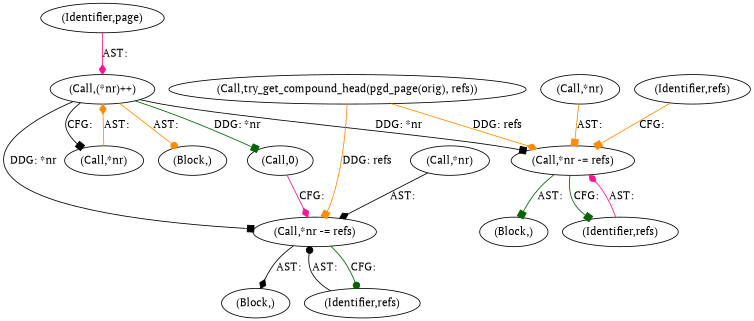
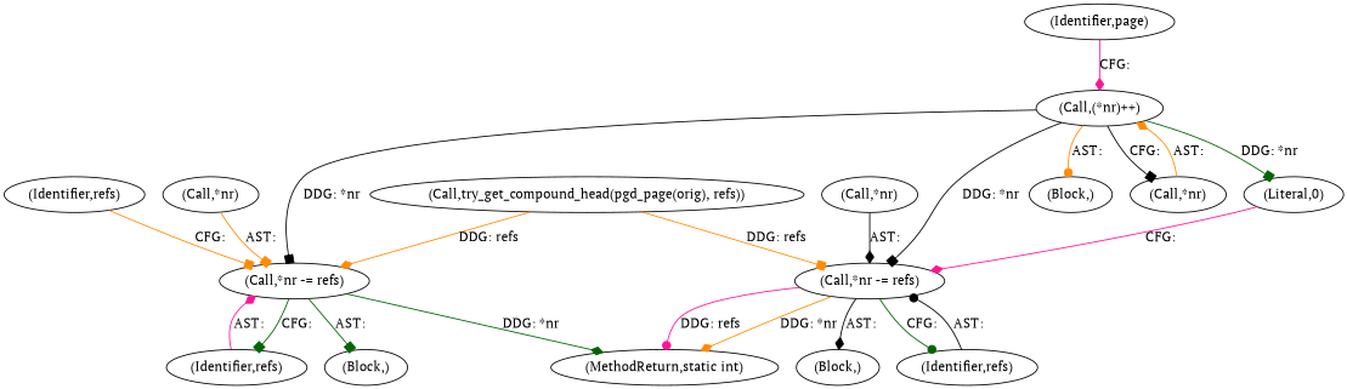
  digraph {
    fontname="PT Serif"
    node [fontname="PT Serif"]
    edge [arrowhead=box color=darkorange fontname="PT Serif"]
    n1 [label="(Call,(*nr)++)"]
    n2 [label="(Call,*nr -= refs)"]
    n3 [label="(Call,*nr -= refs)"]
    n4 [label="(Block,)"]
    n5 [label="(Call,*nr)"]
-   n6 [label="(Call,0)"]
+   n6 [label="(Literal,0)"]
+   n7 [label="(MethodReturn,static int)"]
    n8 [label="(Block,)"]
    n9 [label="(Identifier,refs)"]
    n10 [label="(Block,)"]
    n11 [label="(Identifier,refs)"]
    n12 [label="(Call,try_get_compound_head(pgd_page(orig), refs))"]
    n13 [label="(Call,*nr)"]
    n14 [label="(Identifier,refs)"]
    n15 [label="(Identifier,page)"]
    n16 [label="(Call,*nr)"]
    n1 -> n2 [color=black label="DDG: *nr"]
    n1 -> n3 [color=black label="DDG: *nr"]
    n1 -> n4 [arrowhead=dot label="AST: "]
    n1 -> n5 [color=black label="CFG: "]
    n1 -> n6 [color=darkgreen label="DDG: *nr"]
+   n2 -> n7 [arrowhead=diamond label="DDG: *nr"]
+   n2 -> n7 [arrowhead=dot color=deeppink label="DDG: refs"]
    n2 -> n8 [arrowhead=diamond color=black label="AST: "]
    n2 -> n9 [arrowhead=dot color=darkgreen label="CFG: "]
+   n3 -> n7 [arrowhead=diamond color=darkgreen label="DDG: *nr"]
    n3 -> n10 [color=darkgreen label="AST: "]
    n3 -> n11 [color=darkgreen label="CFG: "]
    n5 -> n1 [arrowhead=diamond label="AST: "]
    n6 -> n2 [arrowhead=diamond color=deeppink label="CFG: "]
    n9 -> n2 [arrowhead=dot color=black label="AST: "]
    n11 -> n3 [arrowhead=diamond color=deeppink label="AST: "]
    n12 -> n2 [label="DDG: refs"]
    n12 -> n3 [arrowhead=diamond label="DDG: refs"]
    n13 -> n3 [label="AST: "]
    n14 -> n3 [label="CFG: "]
-   n15 -> n1 [arrowhead=diamond color=deeppink label="AST: "]
+   n15 -> n1 [arrowhead=diamond color=deeppink label="CFG: "]
    n16 -> n2 [arrowhead=diamond color=black label="AST: "]
  }
